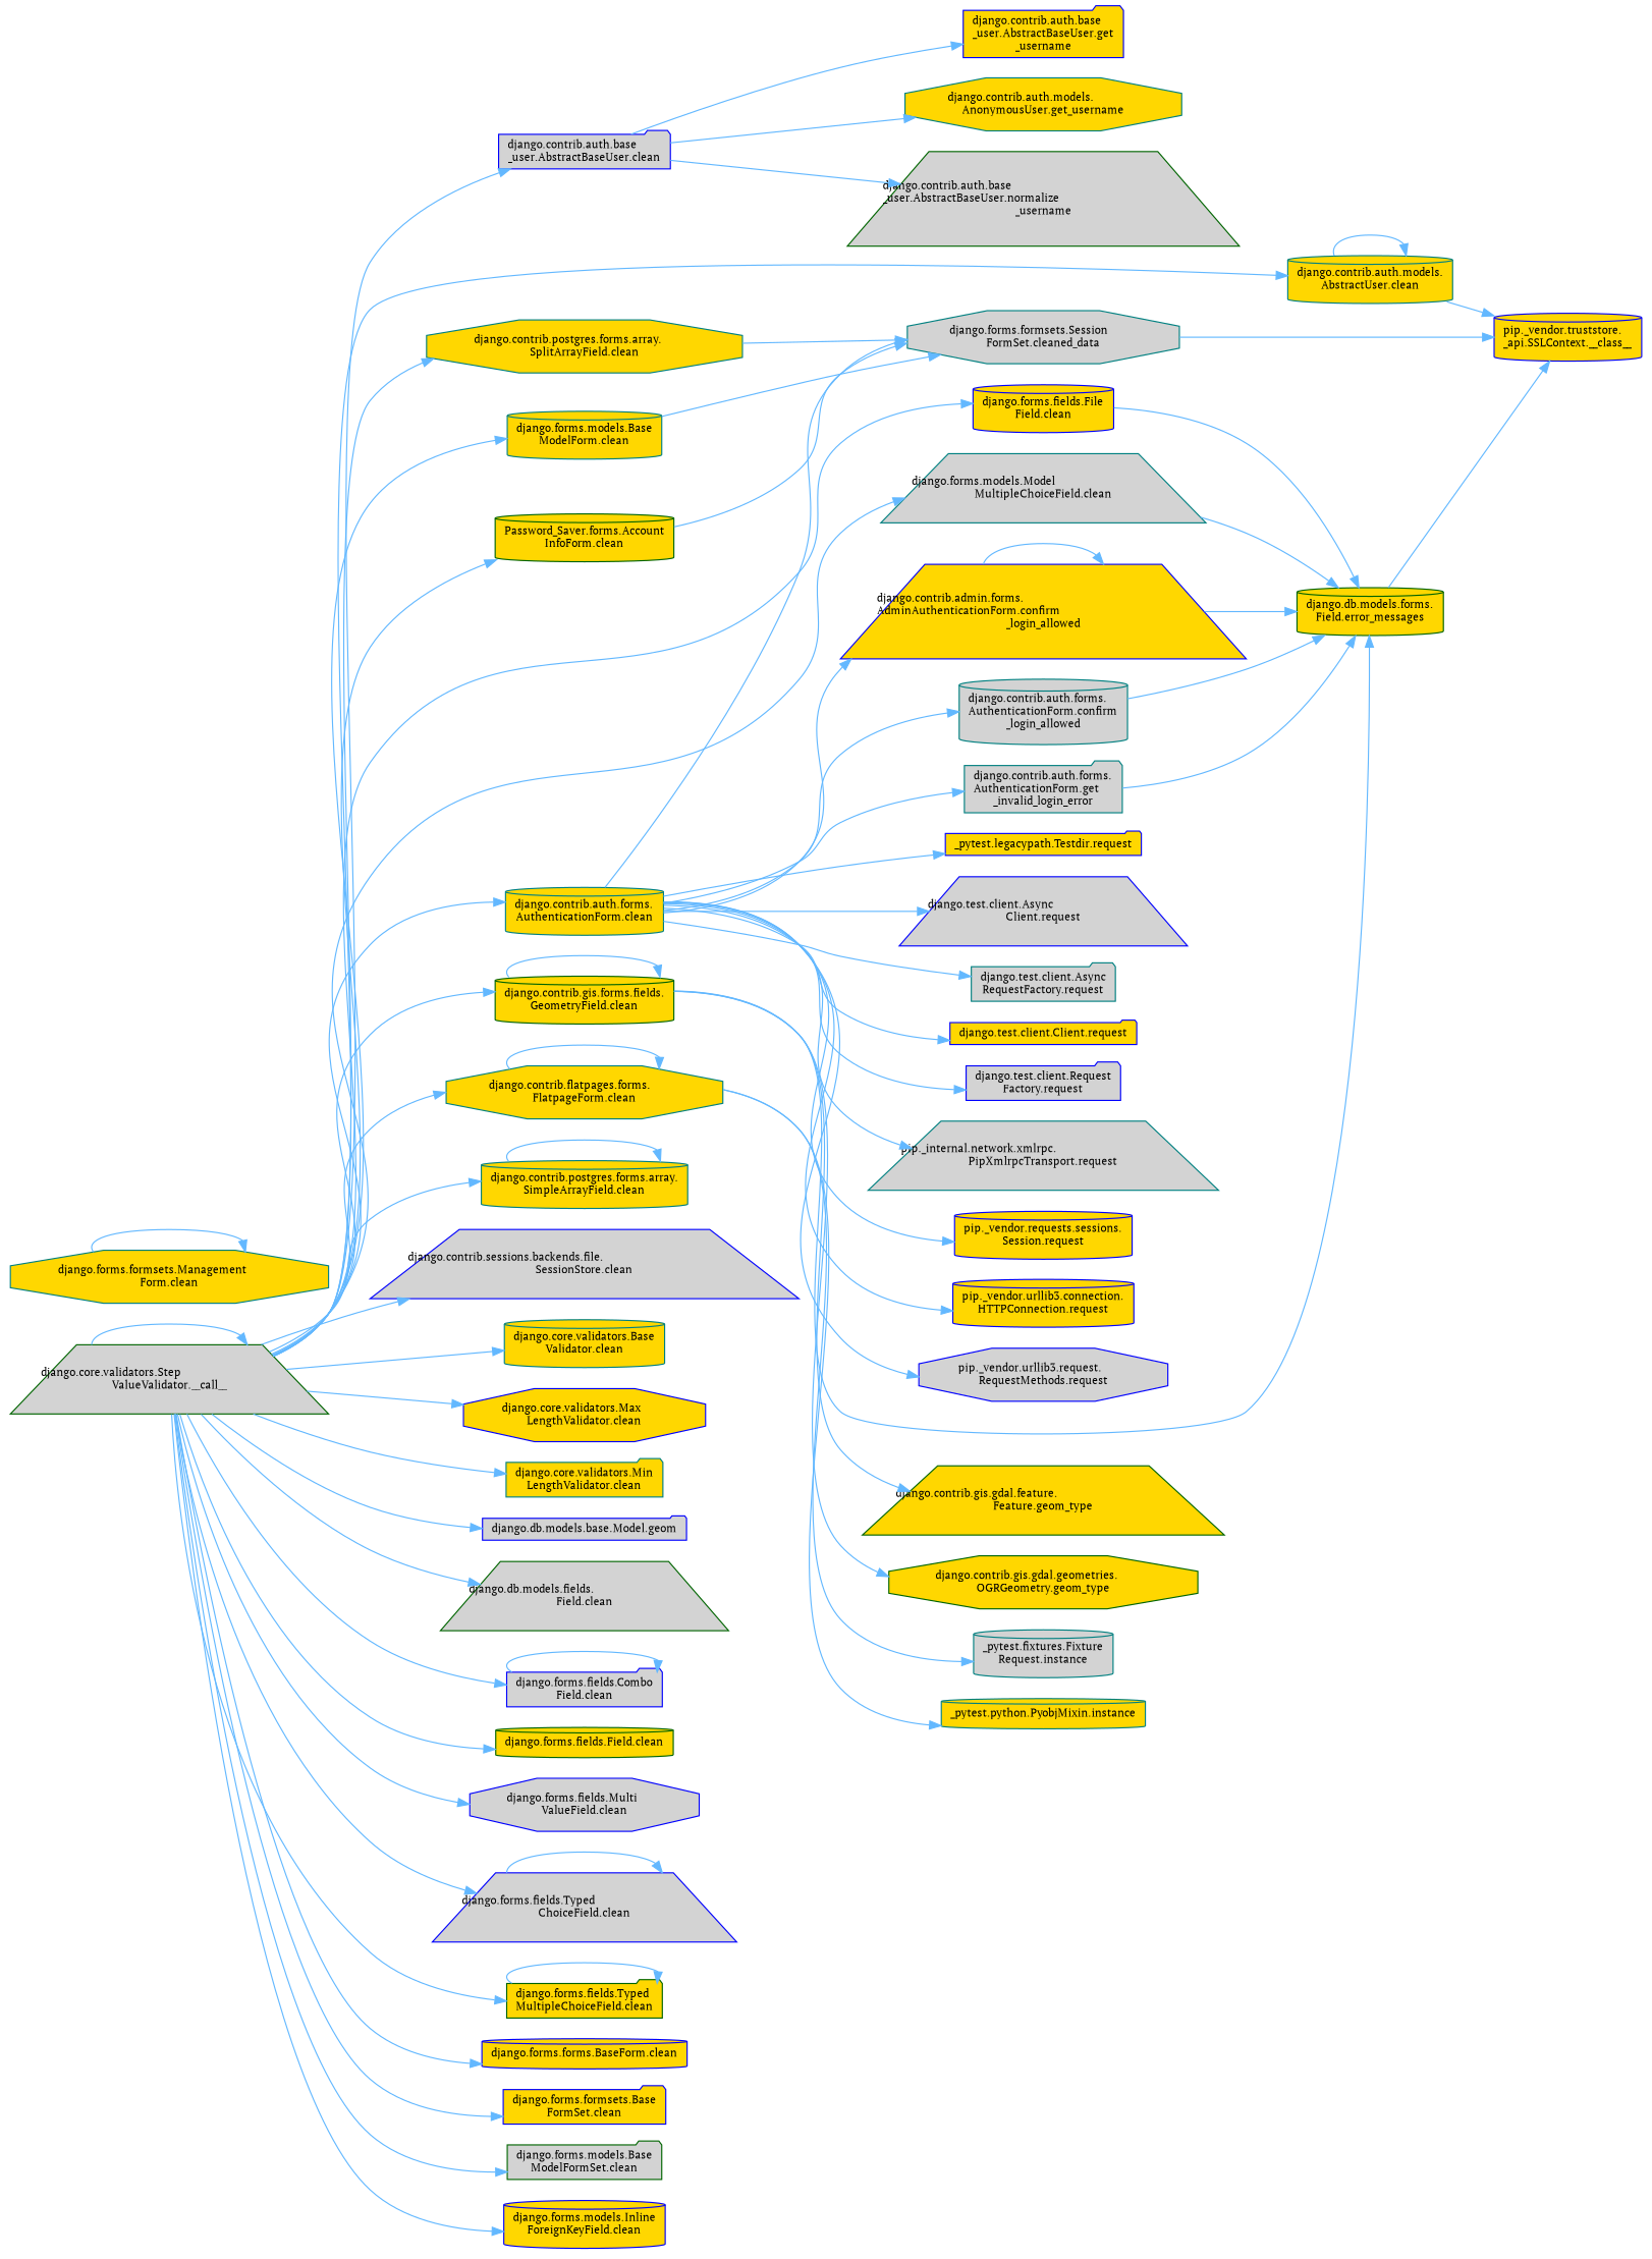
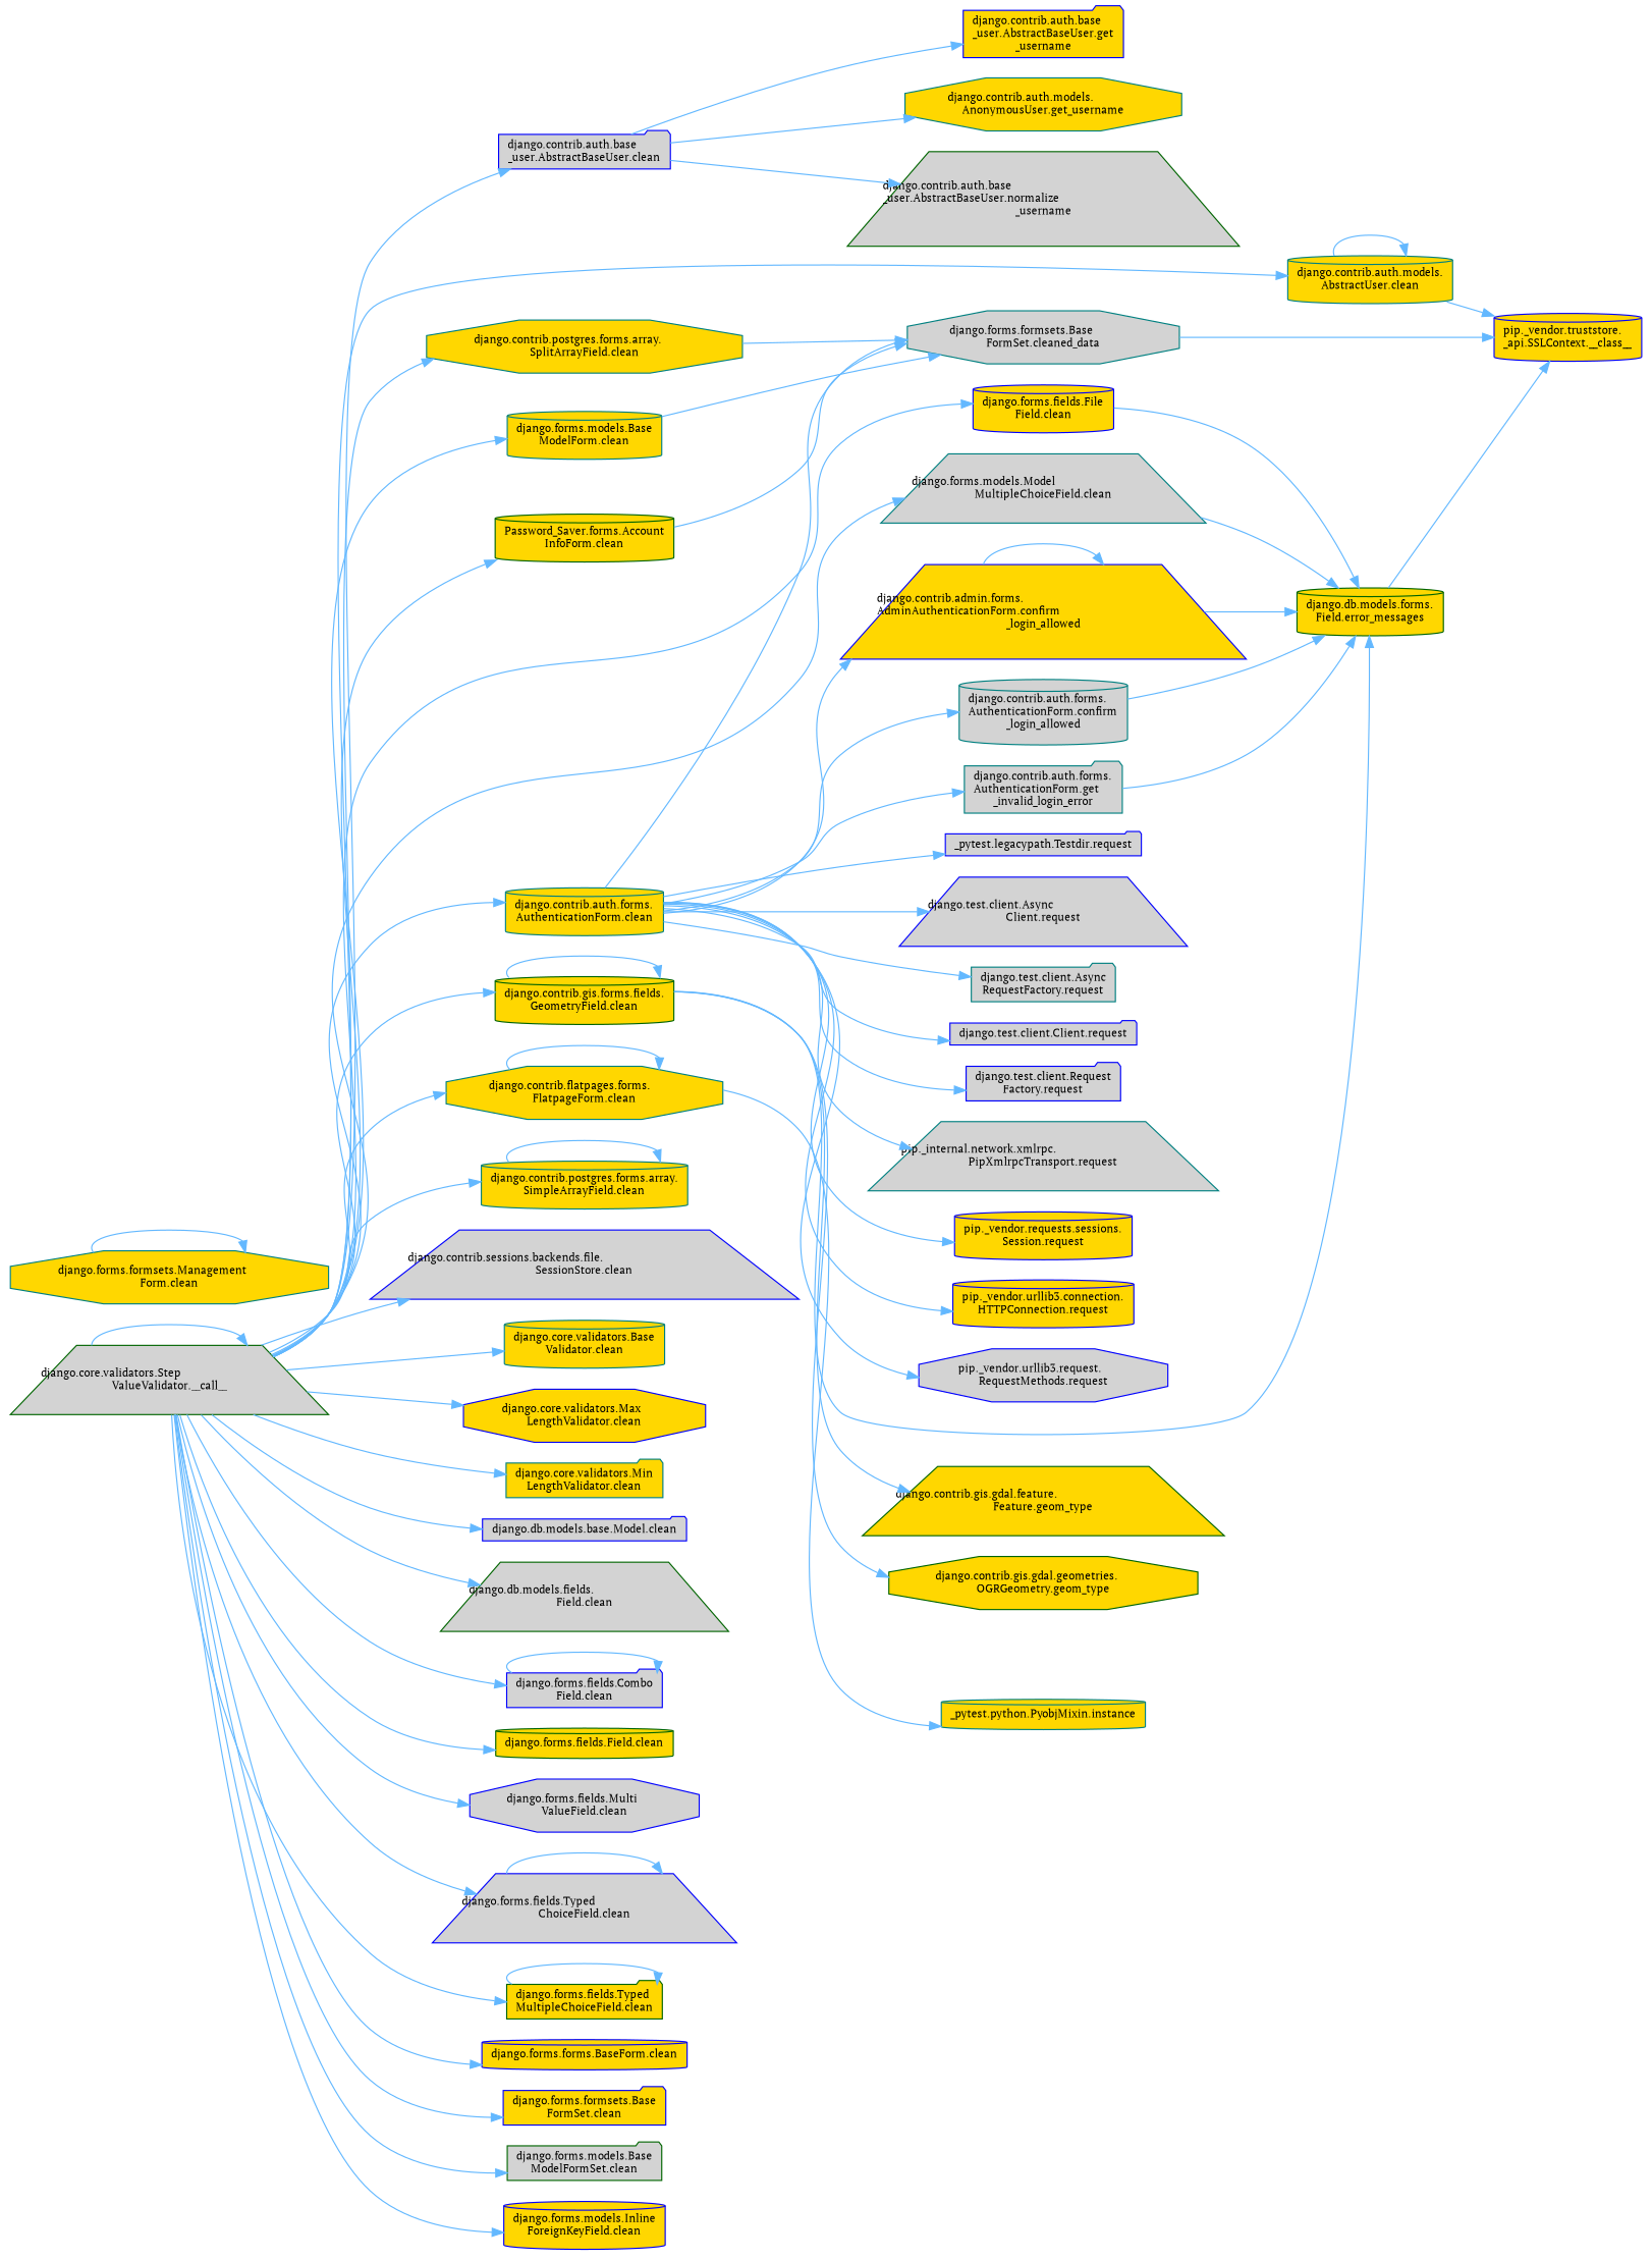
  digraph {
    fontname="PT Serif"
    rankdir=LR
    node [color=blue fillcolor=gold fontname="PT Serif" fontsize=10 shape=cylinder style=filled]
    edge [color=steelblue1 fontname="PT Serif" fontsize=10 labelfontname=Helvetica labelfontsize=10 style=solid]
    n1 [color=darkgreen fillcolor=lightgrey fontcolor=black height=0.2 label="django.core.validators.Step\lValueValidator.__call__" shape=trapezium width=0.4]
    n2 [fillcolor=lightgrey height=0.2 label="django.contrib.auth.base\l_user.AbstractBaseUser.clean" shape=folder width=0.4]
    n3 [color=teal height=0.2 label="django.contrib.auth.forms.\lAuthenticationForm.clean" width=0.4]
    n4 [color=teal height=0.2 label="django.contrib.auth.models.\lAbstractUser.clean" width=0.4]
    n5 [color=teal height=0.2 label="django.contrib.flatpages.forms.\lFlatpageForm.clean" shape=octagon width=0.4]
    n6 [color=darkgreen height=0.2 label="django.contrib.gis.forms.fields.\lGeometryField.clean" width=0.4]
    n7 [color=teal height=0.2 label="django.contrib.postgres.forms.array.\lSimpleArrayField.clean" width=0.4]
    n8 [color=teal height=0.2 label="django.contrib.postgres.forms.array.\lSplitArrayField.clean" shape=octagon width=0.4]
    n9 [fillcolor=lightgrey height=0.2 label="django.contrib.sessions.backends.file.\lSessionStore.clean" shape=trapezium width=0.4]
    n10 [color=teal height=0.2 label="django.core.validators.Base\lValidator.clean" width=0.4]
    n11 [height=0.2 label="django.core.validators.Max\lLengthValidator.clean" shape=octagon width=0.4]
    n12 [color=teal height=0.2 label="django.core.validators.Min\lLengthValidator.clean" shape=folder width=0.4]
-   n13 [fillcolor=lightgrey height=0.2 label="django.db.models.base.Model.geom" shape=folder width=0.4]
+   n13 [fillcolor=lightgrey height=0.2 label="django.db.models.base.Model.clean" shape=folder width=0.4]
    n14 [color=darkgreen fillcolor=lightgrey height=0.2 label="django.db.models.fields.\lField.clean" shape=trapezium width=0.4]
    n15 [fillcolor=lightgrey height=0.2 label="django.forms.fields.Combo\lField.clean" shape=folder width=0.4]
    n16 [color=darkgreen height=0.2 label="django.forms.fields.Field.clean" width=0.4]
    n17 [height=0.2 label="django.forms.fields.File\lField.clean" width=0.4]
    n18 [fillcolor=lightgrey height=0.2 label="django.forms.fields.Multi\lValueField.clean" shape=octagon width=0.4]
    n19 [fillcolor=lightgrey height=0.2 label="django.forms.fields.Typed\lChoiceField.clean" shape=trapezium width=0.4]
    n20 [color=darkgreen height=0.2 label="django.forms.fields.Typed\lMultipleChoiceField.clean" shape=folder width=0.4]
    n21 [height=0.2 label="django.forms.forms.BaseForm.clean" width=0.4]
    n22 [height=0.2 label="django.forms.formsets.Base\lFormSet.clean" shape=folder width=0.4]
    n23 [color=teal height=0.2 label="django.forms.models.Base\lModelForm.clean" width=0.4]
    n24 [color=darkgreen fillcolor=lightgrey height=0.2 label="django.forms.models.Base\lModelFormSet.clean" shape=folder width=0.4]
    n25 [height=0.2 label="django.forms.models.Inline\lForeignKeyField.clean" width=0.4]
    n26 [color=teal fillcolor=lightgrey height=0.2 label="django.forms.models.Model\lMultipleChoiceField.clean" shape=trapezium width=0.4]
    n27 [color=darkgreen height=0.2 label="Password_Saver.forms.Account\lInfoForm.clean" width=0.4]
    n28 [height=0.2 label="django.contrib.auth.base\l_user.AbstractBaseUser.get\l_username" shape=folder width=0.4]
    n29 [color=teal height=0.2 label="django.contrib.auth.models.\lAnonymousUser.get_username" shape=octagon width=0.4]
    n30 [color=darkgreen fillcolor=lightgrey height=0.2 label="django.contrib.auth.base\l_user.AbstractBaseUser.normalize\l_username" shape=trapezium width=0.4]
-   n31 [color=teal fillcolor=lightgrey height=0.2 label="django.forms.formsets.Session\lFormSet.cleaned_data" shape=octagon width=0.4]
+   n31 [color=teal fillcolor=lightgrey height=0.2 label="django.forms.formsets.Base\lFormSet.cleaned_data" shape=octagon width=0.4]
    n32 [height=0.2 label="django.contrib.admin.forms.\lAdminAuthenticationForm.confirm\l_login_allowed" shape=trapezium width=0.4]
    n33 [color=teal fillcolor=lightgrey height=0.2 label="django.contrib.auth.forms.\lAuthenticationForm.confirm\l_login_allowed" width=0.4]
    n34 [color=teal fillcolor=lightgrey height=0.2 label="django.contrib.auth.forms.\lAuthenticationForm.get\l_invalid_login_error" shape=folder width=0.4]
-   n35 [height=0.2 label="_pytest.legacypath.Testdir.request" shape=folder width=0.4]
+   n35 [fillcolor=lightgrey height=0.2 label="_pytest.legacypath.Testdir.request" shape=folder width=0.4]
    n36 [fillcolor=lightgrey height=0.2 label="django.test.client.Async\lClient.request" shape=trapezium width=0.4]
    n37 [color=teal fillcolor=lightgrey height=0.2 label="django.test.client.Async\lRequestFactory.request" shape=folder width=0.4]
-   n38 [height=0.2 label="django.test.client.Client.request" shape=folder width=0.4]
+   n38 [fillcolor=lightgrey height=0.2 label="django.test.client.Client.request" shape=folder width=0.4]
    n39 [fillcolor=lightgrey height=0.2 label="django.test.client.Request\lFactory.request" shape=folder width=0.4]
    n40 [color=teal fillcolor=lightgrey height=0.2 label="pip._internal.network.xmlrpc.\lPipXmlrpcTransport.request" shape=trapezium width=0.4]
    n41 [height=0.2 label="pip._vendor.requests.sessions.\lSession.request" width=0.4]
    n42 [height=0.2 label="pip._vendor.urllib3.connection.\lHTTPConnection.request" width=0.4]
    n43 [fillcolor=lightgrey height=0.2 label="pip._vendor.urllib3.request.\lRequestMethods.request" shape=octagon width=0.4]
    n44 [height=0.2 label="pip._vendor.truststore.\l_api.SSLContext.__class__" width=0.4]
-   n45 [color=teal fillcolor=lightgrey height=0.2 label="_pytest.fixtures.Fixture\lRequest.instance" width=0.4]
    n46 [color=teal height=0.2 label="_pytest.python.PyobjMixin.instance" width=0.4]
    n47 [color=darkgreen height=0.2 label="django.db.models.forms.\lField.error_messages" width=0.4]
    n48 [color=darkgreen height=0.2 label="django.contrib.gis.gdal.feature.\lFeature.geom_type" shape=trapezium width=0.4]
    n49 [color=darkgreen height=0.2 label="django.contrib.gis.gdal.geometries.\lOGRGeometry.geom_type" shape=octagon width=0.4]
    n50 [color=teal height=0.2 label="django.forms.formsets.Management\lForm.clean" shape=octagon width=0.4]
    n1 -> n1
    n1 -> n2
    n1 -> n3
    n1 -> n4
    n1 -> n5
    n1 -> n6
    n1 -> n7
    n1 -> n8
    n1 -> n9
    n1 -> n10
    n1 -> n11
    n1 -> n12
    n1 -> n13
    n1 -> n14
    n1 -> n15
    n1 -> n16
    n1 -> n17
    n1 -> n18
    n1 -> n19
    n1 -> n20
    n1 -> n21
    n1 -> n22
    n1 -> n23
    n1 -> n24
    n1 -> n25
    n1 -> n26
    n1 -> n27
    n2 -> n28
    n2 -> n29
    n2 -> n30
    n3 -> n31
    n3 -> n32
    n3 -> n33
    n3 -> n34
    n3 -> n35
    n3 -> n36
    n3 -> n37
    n3 -> n38
    n3 -> n39
    n3 -> n40
    n3 -> n41
    n3 -> n42
    n3 -> n43
    n4 -> n4
    n4 -> n44
    n5 -> n5
-   n5 -> n45
    n5 -> n46
    n6 -> n6
    n6 -> n47
    n6 -> n48
    n6 -> n49
    n7 -> n7
    n8 -> n31
    n15 -> n15
    n17 -> n47
    n19 -> n19
    n20 -> n20
    n23 -> n31
    n26 -> n47
    n27 -> n31
    n31 -> n44
    n32 -> n32
    n32 -> n47
    n33 -> n47
    n34 -> n47
    n47 -> n44
    n50 -> n50
  }
